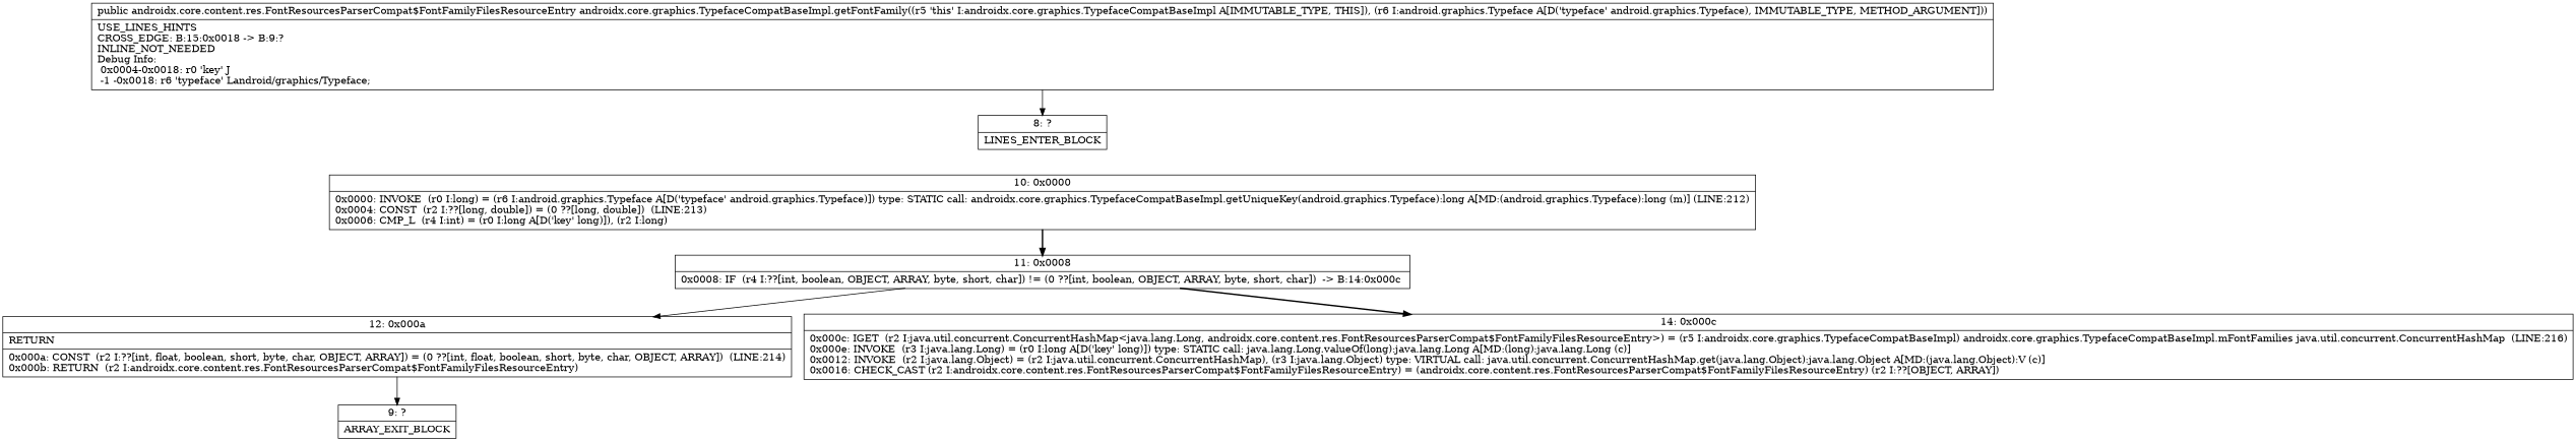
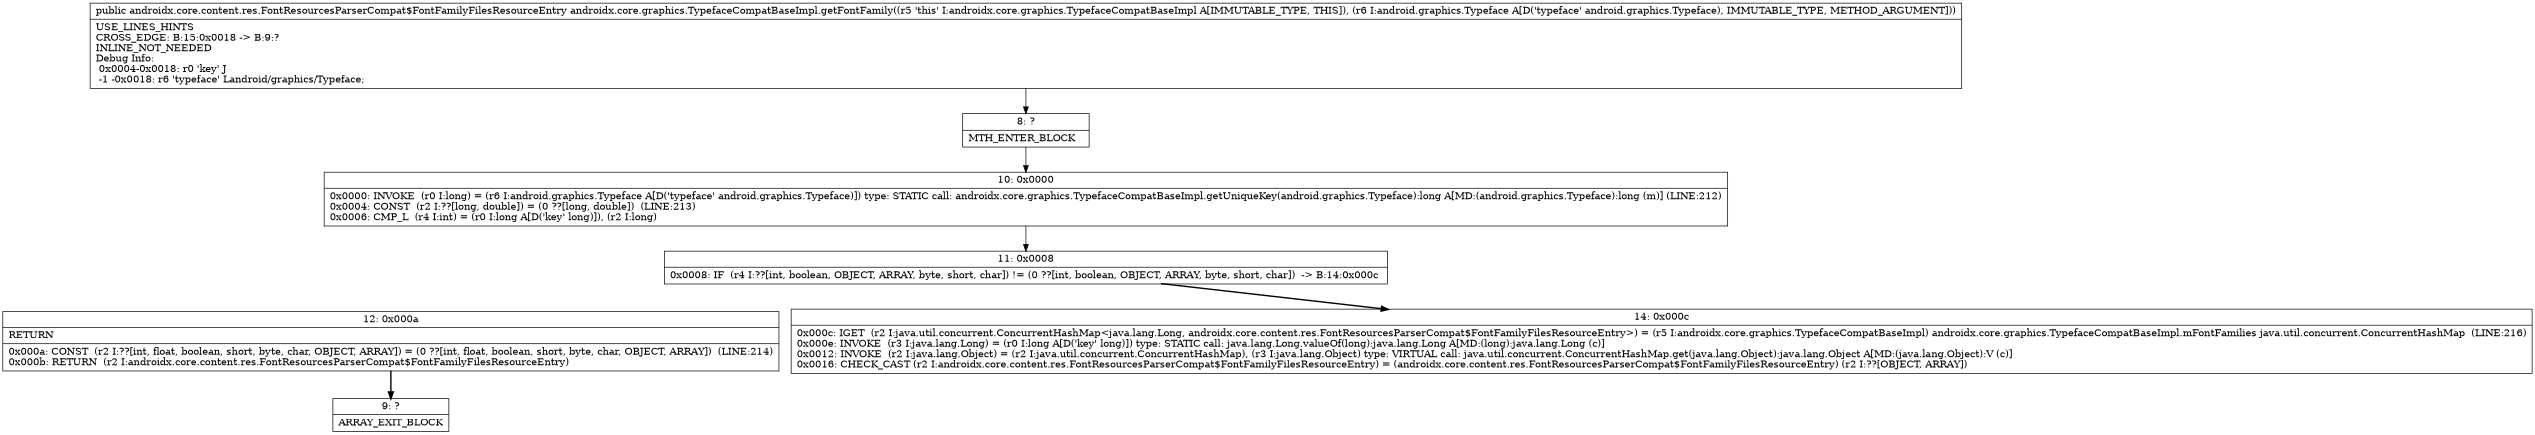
  digraph {
    node [shape=record]
    edge [style=solid]
-   n1 [label="{8\:\ ?|LINES_ENTER_BLOCK\l}"]
+   n1 [label="{8\:\ ?|MTH_ENTER_BLOCK\l}"]
    n2 [label="{10\:\ 0x0000|0x0000: INVOKE  (r0 I:long) = (r6 I:android.graphics.Typeface A[D('typeface' android.graphics.Typeface)]) type: STATIC call: androidx.core.graphics.TypefaceCompatBaseImpl.getUniqueKey(android.graphics.Typeface):long A[MD:(android.graphics.Typeface):long (m)] (LINE:212)\l0x0004: CONST  (r2 I:??[long, double]) = (0 ??[long, double])  (LINE:213)\l0x0006: CMP_L  (r4 I:int) = (r0 I:long A[D('key' long)]), (r2 I:long) \l}"]
    n3 [label="{11\:\ 0x0008|0x0008: IF  (r4 I:??[int, boolean, OBJECT, ARRAY, byte, short, char]) != (0 ??[int, boolean, OBJECT, ARRAY, byte, short, char])  \-\> B:14:0x000c \l}"]
    n4 [label="{12\:\ 0x000a|RETURN\l|0x000a: CONST  (r2 I:??[int, float, boolean, short, byte, char, OBJECT, ARRAY]) = (0 ??[int, float, boolean, short, byte, char, OBJECT, ARRAY])  (LINE:214)\l0x000b: RETURN  (r2 I:androidx.core.content.res.FontResourcesParserCompat$FontFamilyFilesResourceEntry) \l}"]
    n5 [label="{14\:\ 0x000c|0x000c: IGET  (r2 I:java.util.concurrent.ConcurrentHashMap\<java.lang.Long, androidx.core.content.res.FontResourcesParserCompat$FontFamilyFilesResourceEntry\>) = (r5 I:androidx.core.graphics.TypefaceCompatBaseImpl) androidx.core.graphics.TypefaceCompatBaseImpl.mFontFamilies java.util.concurrent.ConcurrentHashMap  (LINE:216)\l0x000e: INVOKE  (r3 I:java.lang.Long) = (r0 I:long A[D('key' long)]) type: STATIC call: java.lang.Long.valueOf(long):java.lang.Long A[MD:(long):java.lang.Long (c)]\l0x0012: INVOKE  (r2 I:java.lang.Object) = (r2 I:java.util.concurrent.ConcurrentHashMap), (r3 I:java.lang.Object) type: VIRTUAL call: java.util.concurrent.ConcurrentHashMap.get(java.lang.Object):java.lang.Object A[MD:(java.lang.Object):V (c)]\l0x0016: CHECK_CAST (r2 I:androidx.core.content.res.FontResourcesParserCompat$FontFamilyFilesResourceEntry) = (androidx.core.content.res.FontResourcesParserCompat$FontFamilyFilesResourceEntry) (r2 I:??[OBJECT, ARRAY]) \l}"]
    n6 [label="{9\:\ ?|ARRAY_EXIT_BLOCK\l}"]
    n7 [label="{public androidx.core.content.res.FontResourcesParserCompat$FontFamilyFilesResourceEntry androidx.core.graphics.TypefaceCompatBaseImpl.getFontFamily((r5 'this' I:androidx.core.graphics.TypefaceCompatBaseImpl A[IMMUTABLE_TYPE, THIS]), (r6 I:android.graphics.Typeface A[D('typeface' android.graphics.Typeface), IMMUTABLE_TYPE, METHOD_ARGUMENT]))  | USE_LINES_HINTS\lCROSS_EDGE: B:15:0x0018 \-\> B:9:?\lINLINE_NOT_NEEDED\lDebug Info:\l  0x0004\-0x0018: r0 'key' J\l  \-1 \-0x0018: r6 'typeface' Landroid\/graphics\/Typeface;\l}"]
-   n2 -> n3 [style=bold]
-   n3 -> n4
+   n1 -> n2
+   n2 -> n3
    n3 -> n5 [style=bold]
-   n4 -> n6
+   n4 -> n6 [style=bold]
    n7 -> n1
  }
